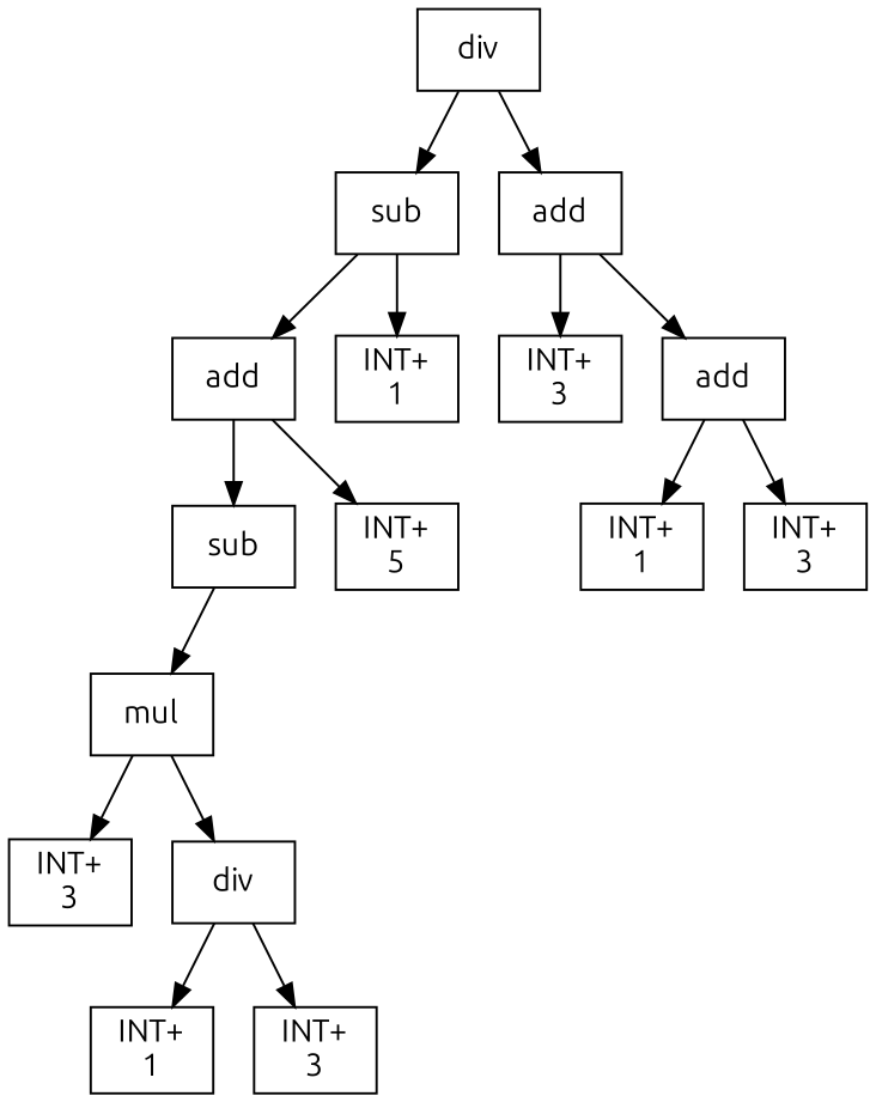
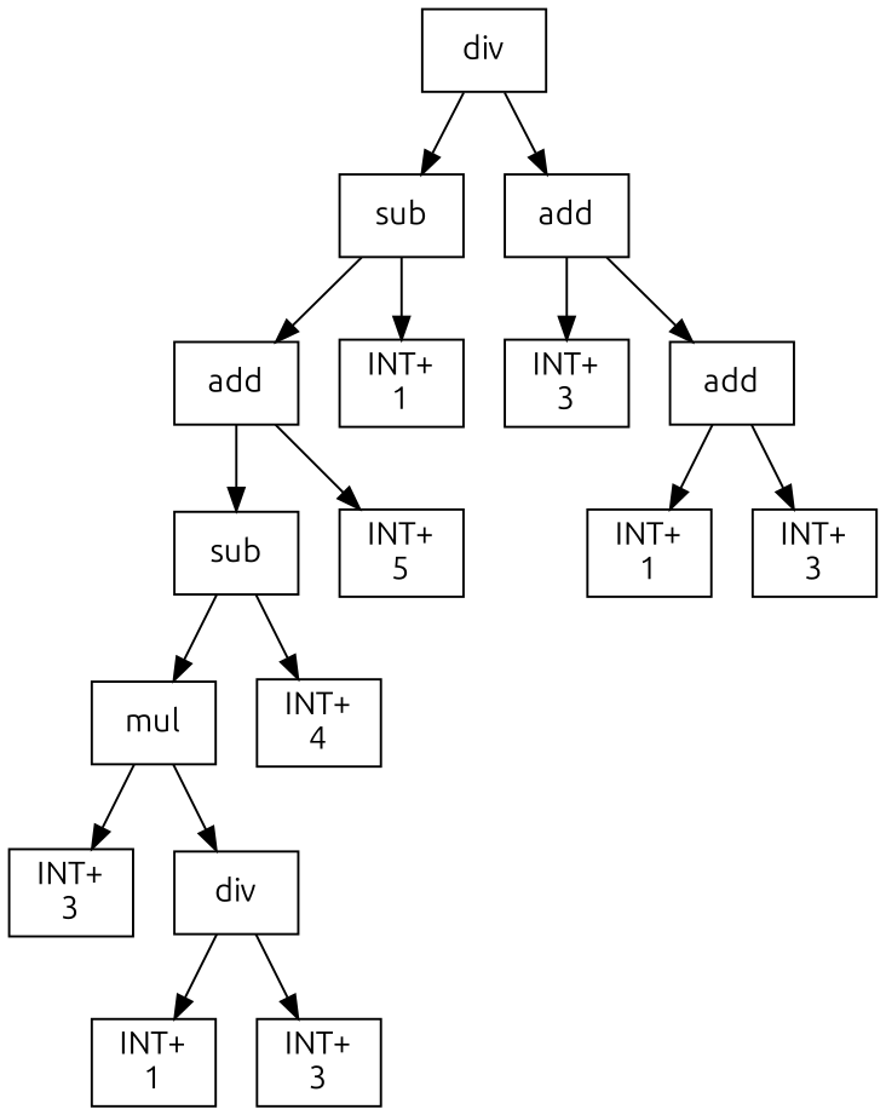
  digraph {
    fontname=Ubuntu
    node [shape=box fontname=Ubuntu]
    edge [fontname=Ubuntu]
    n1 [label=div]
    n2 [label=sub]
    n3 [label=add]
    n4 [label=add]
    n5 [label="INT+\n1"]
    n6 [label=sub]
    n7 [label="INT+\n5"]
    n8 [label=mul]
+   n9 [label="INT+\n4"]
    n10 [label="INT+\n3"]
    n11 [label=div]
    n12 [label="INT+\n1"]
    n13 [label="INT+\n3"]
    n14 [label="INT+\n3"]
    n15 [label=add]
    n16 [label="INT+\n1"]
    n17 [label="INT+\n3"]
    n1 -> n2
    n1 -> n3
    n2 -> n4
    n2 -> n5
    n3 -> n14
    n3 -> n15
    n4 -> n6
    n4 -> n7
    n6 -> n8
+   n6 -> n9
    n8 -> n10
    n8 -> n11
    n11 -> n12
    n11 -> n13
    n15 -> n16
    n15 -> n17
  }
